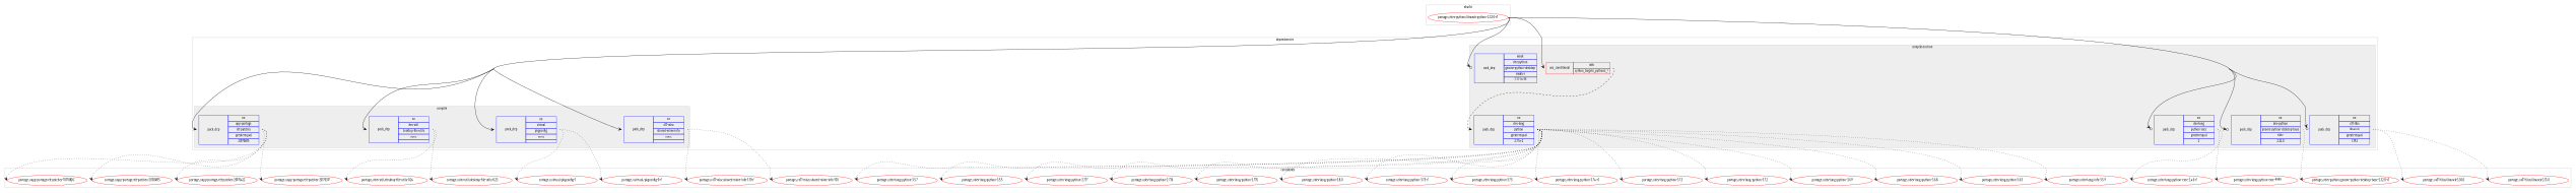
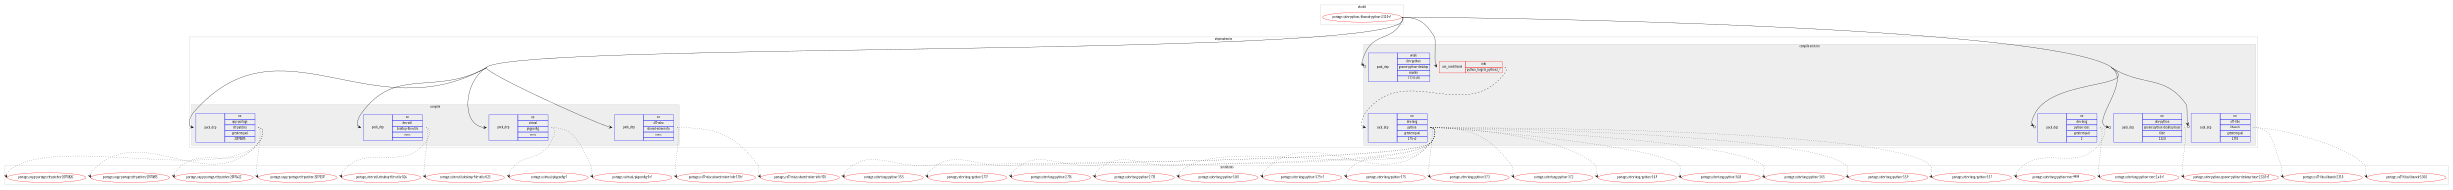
  digraph {
    compound=true
    concentrate=true
    fontname="Fira Sans"
    fontsize=10
    newrank=true
    rankdir=TB
    ranksep=1.5
    node [color=red fontname="Fira Sans" fontsize=10]
    edge [arrowhead=vee fontname="Fira Sans" headport=w style=dotted tailport=e weight=100]
    n1 [label="portage://dev-python/libwnck-python-2.32.0-r1" width=4]
    n2 [color=blue label=<<TABLE BORDER="0" CELLBORDER="1" CELLSPACING="0" CELLPADDING="4" WIDTH="220"><TR><TD ROWSPAN="6" CELLPADDING="30">pack_dep</TD></TR><TR><TD WIDTH="110">no</TD></TR><TR><TD>app-portage</TD></TR><TR><TD>elt-patches</TD></TR><TR><TD>greaterequal</TD></TR><TR><TD>20170815</TD></TR></TABLE>> shape=none]
    n3 [color=blue label=<<TABLE BORDER="0" CELLBORDER="1" CELLSPACING="0" CELLPADDING="4" WIDTH="220"><TR><TD ROWSPAN="6" CELLPADDING="30">pack_dep</TD></TR><TR><TD WIDTH="110">no</TD></TR><TR><TD>dev-util</TD></TR><TR><TD>desktop-file-utils</TD></TR><TR><TD>none</TD></TR><TR><TD></TD></TR></TABLE>> shape=none]
    n4 [color=blue label=<<TABLE BORDER="0" CELLBORDER="1" CELLSPACING="0" CELLPADDING="4" WIDTH="220"><TR><TD ROWSPAN="6" CELLPADDING="30">pack_dep</TD></TR><TR><TD WIDTH="110">no</TD></TR><TR><TD>virtual</TD></TR><TR><TD>pkgconfig</TD></TR><TR><TD>none</TD></TR><TR><TD></TD></TR></TABLE>> shape=none]
    n5 [color=blue label=<<TABLE BORDER="0" CELLBORDER="1" CELLSPACING="0" CELLPADDING="4" WIDTH="220"><TR><TD ROWSPAN="6" CELLPADDING="30">pack_dep</TD></TR><TR><TD WIDTH="110">no</TD></TR><TR><TD>x11-misc</TD></TR><TR><TD>shared-mime-info</TD></TR><TR><TD>none</TD></TR><TR><TD></TD></TR></TABLE>> shape=none]
    n6 [color=blue label=<<TABLE BORDER="0" CELLBORDER="1" CELLSPACING="0" CELLPADDING="4" WIDTH="220"><TR><TD ROWSPAN="6" CELLPADDING="30">pack_dep</TD></TR><TR><TD WIDTH="110">no</TD></TR><TR><TD>dev-lang</TD></TR><TR><TD>python</TD></TR><TR><TD>greaterequal</TD></TR><TR><TD>2.7.5-r2</TD></TR></TABLE>> shape=none]
    n7 [label=<<TABLE BORDER="0" CELLBORDER="1" CELLSPACING="0" CELLPADDING="4"><TR><TD ROWSPAN="3" CELLPADDING="10">use_conditional</TD></TR><TR><TD>info</TD></TR><TR><TD>python_targets_python2_7</TD></TR></TABLE>> shape=none]
    n8 [color=blue label=<<TABLE BORDER="0" CELLBORDER="1" CELLSPACING="0" CELLPADDING="4" WIDTH="220"><TR><TD ROWSPAN="6" CELLPADDING="30">pack_dep</TD></TR><TR><TD WIDTH="110">no</TD></TR><TR><TD>dev-lang</TD></TR><TR><TD>python-exec</TD></TR><TR><TD>greaterequal</TD></TR><TR><TD>2</TD></TR></TABLE>> shape=none]
    n9 [color=blue label=<<TABLE BORDER="0" CELLBORDER="1" CELLSPACING="0" CELLPADDING="4" WIDTH="220"><TR><TD ROWSPAN="6" CELLPADDING="30">pack_dep</TD></TR><TR><TD WIDTH="110">no</TD></TR><TR><TD>dev-python</TD></TR><TR><TD>gnome-python-desktop-base</TD></TR><TR><TD>tilde</TD></TR><TR><TD>2.32.0</TD></TR></TABLE>> shape=none]
    n10 [color=blue label=<<TABLE BORDER="0" CELLBORDER="1" CELLSPACING="0" CELLPADDING="4" WIDTH="220"><TR><TD ROWSPAN="6" CELLPADDING="30">pack_dep</TD></TR><TR><TD WIDTH="110">no</TD></TR><TR><TD>x11-libs</TD></TR><TR><TD>libwnck</TD></TR><TR><TD>greaterequal</TD></TR><TR><TD>2.19.3</TD></TR></TABLE>> shape=none]
    n11 [color=blue label=<<TABLE BORDER="0" CELLBORDER="1" CELLSPACING="0" CELLPADDING="4" WIDTH="220"><TR><TD ROWSPAN="6" CELLPADDING="30">pack_dep</TD></TR><TR><TD WIDTH="110">weak</TD></TR><TR><TD>dev-python</TD></TR><TR><TD>gnome-python-desktop</TD></TR><TR><TD>smaller</TD></TR><TR><TD>2.22.0-r10</TD></TR></TABLE>> shape=none]
    n12 [label="portage://app-portage/elt-patches-20170317" width=4]
    n13 [label="portage://app-portage/elt-patches-20170422" width=4]
-   n14 [label="portage://app-portage/elt-patches-20130815" width=4]
-   n15 [label="portage://app-portage/elt-patches-70170826.1" width=4]
+   n14 [label="portage://app-portage/elt-patches-20170815" width=4]
+   n15 [label="portage://app-portage/elt-patches-20170826.1" width=4]
    n16 [label="portage://dev-util/desktop-file-utils-0.23" width=4]
    n17 [label="portage://dev-util/desktop-file-utils-0.24" width=4]
    n18 [label="portage://virtual/pkgconfig-0-r1" width=4]
    n19 [label="portage://virtual/pkgconfig-1" width=4]
    n20 [label="portage://x11-misc/shared-mime-info-1.10" width=4]
    n21 [label="portage://x11-misc/shared-mime-info-1.10-r1" width=4]
    n22 [label="portage://dev-lang/python-2.7.15" width=4]
    n23 [label="portage://dev-lang/python-2.7.16" width=4]
    n24 [label="portage://dev-lang/python-2.7.17" width=4]
    n25 [label="portage://dev-lang/python-3.5.5" width=4]
    n26 [label="portage://dev-lang/python-3.5.7" width=4]
-   n27 [label="portage://dev-lang/info-3.5.9" width=4]
+   n27 [label="portage://dev-lang/python-3.5.9" width=4]
    n28 [label="portage://dev-lang/python-3.6.5" width=4]
    n29 [label="portage://dev-lang/python-3.6.8" width=4]
    n30 [label="portage://dev-lang/python-3.6.9" width=4]
    n31 [label="portage://dev-lang/python-3.7.2" width=4]
    n32 [label="portage://dev-lang/python-3.7.3" width=4]
-   n33 [label="portage://dev-lang/python-3.7.4-r1" width=4]
    n34 [label="portage://dev-lang/python-3.7.5" width=4]
    n35 [label="portage://dev-lang/python-3.7.5-r1" width=4]
    n36 [label="portage://dev-lang/python-3.8.0" width=4]
    n37 [label="portage://dev-lang/python-exec-2.4.6-r1" width=4]
    n38 [label="portage://dev-lang/python-exec-9999" width=4]
    n39 [label="portage://dev-python/gnome-python-desktop-base-2.32.0-r1" width=4]
    n40 [label="portage://x11-libs/libwnck-2.31.0" width=4]
    n41 [label="portage://x11-libs/libwnck-3.30.0" width=4]
    subgraph cluster_1 {
      color=gray
      label=<<i>ebuild</i>>
      rank=same
      n1
    }
    subgraph cluster_2 {
      color=gray
      label=<<i>dependencies</i>>
      subgraph cluster_3 {
        color=gray
        fillcolor="#eeeeee"
        label=<<i>compile</i>>
        style=filled
        subgraph sub_4 {
          color=gray
          fillcolor="#eeeeee"
          label=<<i>compile</i>>
          style=filled
          n2
        }
        subgraph sub_5 {
          color=gray
          fillcolor="#eeeeee"
          label=<<i>compile</i>>
          style=filled
          n3
        }
        subgraph sub_6 {
          color=gray
          fillcolor="#eeeeee"
          label=<<i>compile</i>>
          style=filled
          n4
        }
        subgraph sub_7 {
          color=gray
          fillcolor="#eeeeee"
          label=<<i>compile</i>>
          style=filled
          n5
        }
      }
      subgraph cluster_8 {
        color=gray
        fillcolor="#eeeeee"
        label=<<i>compile and run</i>>
        style=filled
        subgraph sub_9 {
          color=gray
          fillcolor="#eeeeee"
          label=<<i>compile and run</i>>
          style=filled
          n7
          subgraph sub_10 {
            color=gray
            fillcolor="#eeeeee"
            label=<<i>compile and run</i>>
            style=filled
            n6
          }
        }
        subgraph sub_11 {
          color=gray
          fillcolor="#eeeeee"
          label=<<i>compile and run</i>>
          style=filled
          n8
        }
        subgraph sub_12 {
          color=gray
          fillcolor="#eeeeee"
          label=<<i>compile and run</i>>
          style=filled
          n9
        }
        subgraph sub_13 {
          color=gray
          fillcolor="#eeeeee"
          label=<<i>compile and run</i>>
          style=filled
          n10
        }
        subgraph sub_14 {
          color=gray
          fillcolor="#eeeeee"
          label=<<i>compile and run</i>>
          style=filled
          n11
        }
      }
      subgraph cluster_15 {
        color=gray
        fillcolor="#eeeeee"
        label=<<i>run</i>>
        style=filled
      }
    }
    subgraph cluster_16 {
      color=gray
      label=<<i>candidates</i>>
      rank=same
      subgraph sub_17 {
        color=black
        label=<<i>candidates</i>>
        nodesep=1
        rank=same
        n12
        n13
        n14
        n15
      }
      subgraph sub_18 {
        color=black
        label=<<i>candidates</i>>
        nodesep=1
        rank=same
        n16
        n17
      }
      subgraph sub_19 {
        color=black
        label=<<i>candidates</i>>
        nodesep=1
        rank=same
        n18
        n19
      }
      subgraph sub_20 {
        color=black
        label=<<i>candidates</i>>
        nodesep=1
        rank=same
        n20
        n21
      }
      subgraph sub_21 {
        color=black
        label=<<i>candidates</i>>
        nodesep=1
        rank=same
        n22
        n23
        n24
        n25
        n26
        n27
        n28
        n29
        n30
        n31
        n32
-       n33
        n34
        n35
        n36
      }
      subgraph sub_22 {
        color=black
        label=<<i>candidates</i>>
        nodesep=1
        rank=same
        n37
        n38
      }
      subgraph sub_23 {
        color=black
        label=<<i>candidates</i>>
        nodesep=1
        rank=same
        n39
      }
      subgraph sub_24 {
        color=black
        label=<<i>candidates</i>>
        nodesep=1
        rank=same
        n40
        n41
      }
      subgraph sub_25 {
        color=black
        label=<<i>candidates</i>>
        nodesep=1
        rank=same
      }
    }
    n1 -> n2 [style=solid weight=20]
    n1 -> n3 [style=solid weight=20]
    n1 -> n4 [style=solid weight=20]
    n1 -> n5 [style=solid weight=20]
    n1 -> n7 [style=solid weight=20]
    n1 -> n8 [arrowhead=odotvee style=solid weight=20]
    n1 -> n9 [arrowhead=odotvee style=solid weight=20]
    n1 -> n10 [arrowhead=odotvee style=solid weight=20]
    n1 -> n11 [arrowhead=odotvee style=solid weight=20]
    n2 -> n12
    n2 -> n13
    n2 -> n14
    n2 -> n15
    n3 -> n16
    n3 -> n17
    n4 -> n18
    n4 -> n19
    n5 -> n20
    n5 -> n21
    n6 -> n22
    n6 -> n23
    n6 -> n24
    n6 -> n25
    n6 -> n26
    n6 -> n27
    n6 -> n28
    n6 -> n29
    n6 -> n30
    n6 -> n31
    n6 -> n32
-   n6 -> n33
    n6 -> n34
    n6 -> n35
    n6 -> n36
    n7 -> n6 [style=dashed weight=20]
    n8 -> n37
    n8 -> n38
    n9 -> n39
    n10 -> n40
    n10 -> n41
  }
